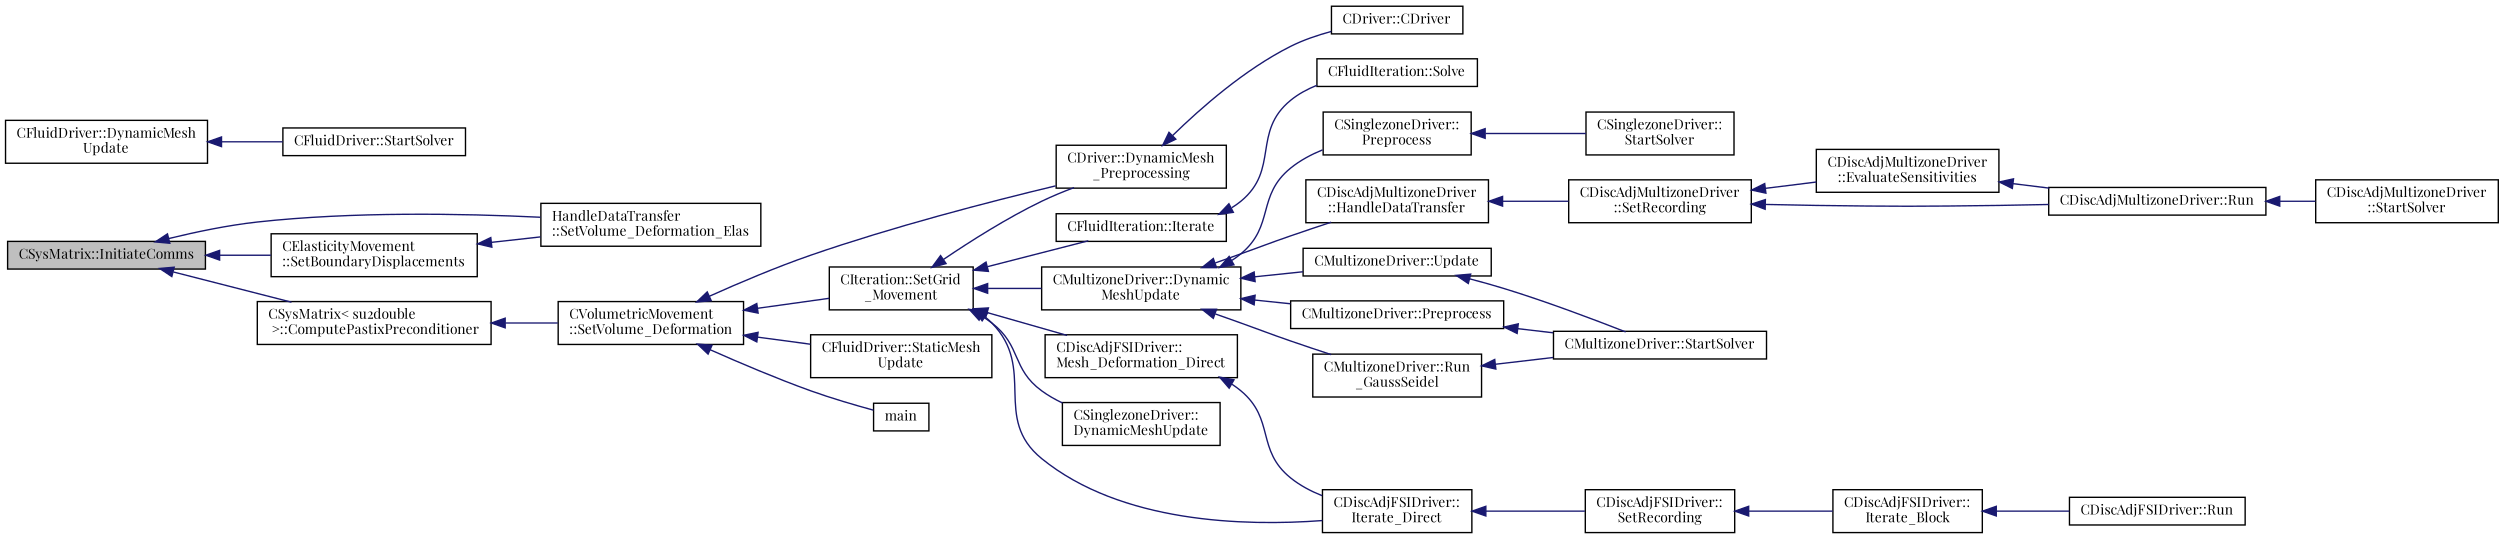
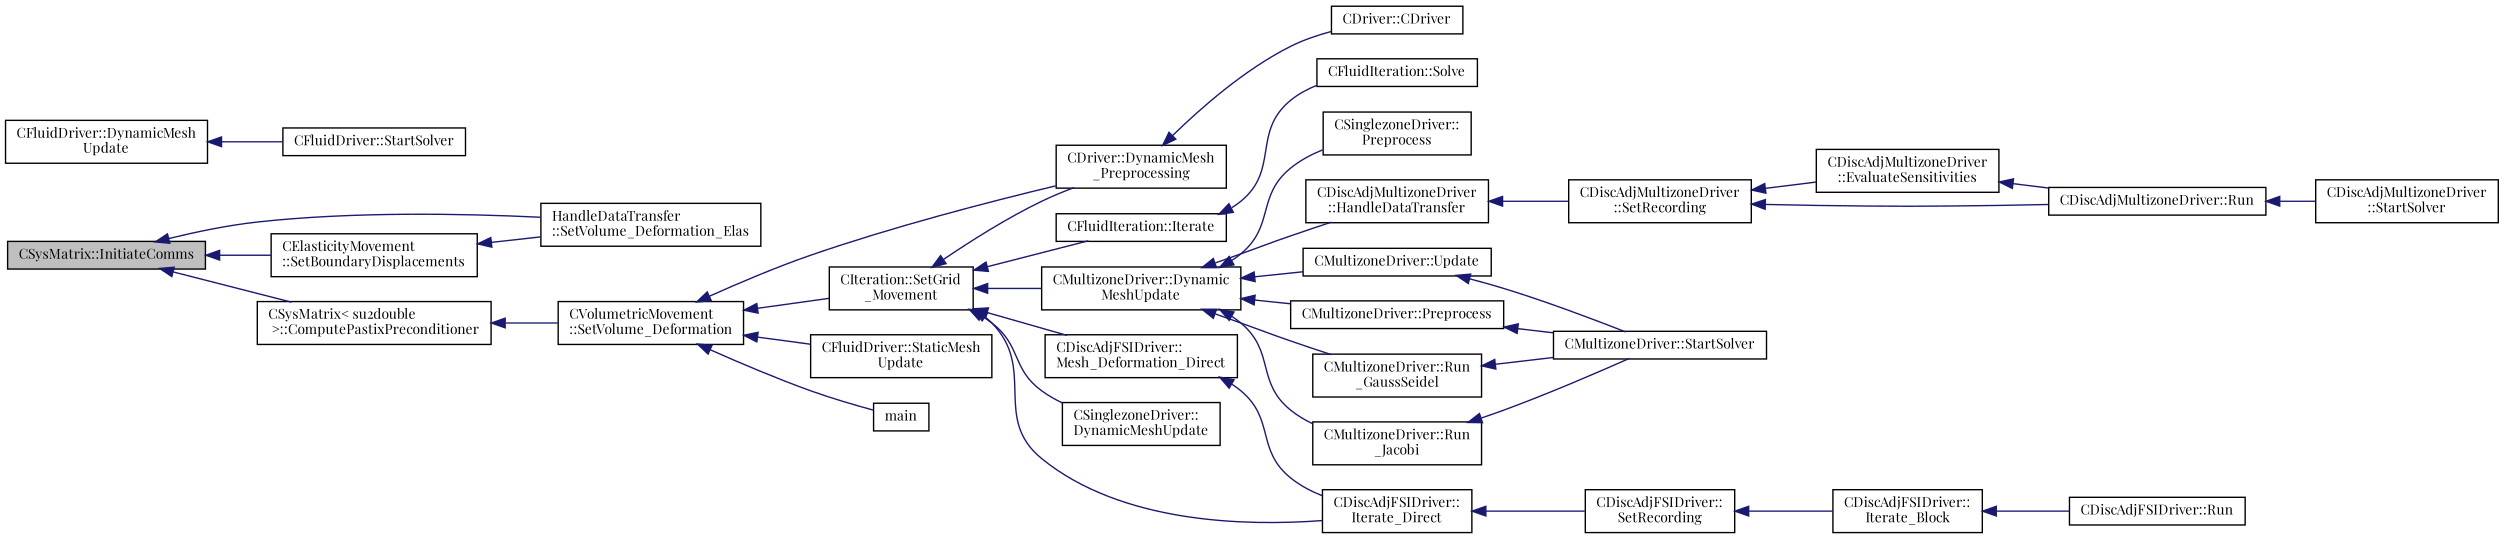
  digraph {
    fontname="Playfair Display"
    rankdir=LR
    node [color=black fillcolor=white fontname="Playfair Display" fontsize=10 shape=record style=filled]
    edge [color=midnightblue dir=back fontname="Playfair Display" fontsize=10 labelfontname=Helvetica labelfontsize=10 style=solid]
    n1 [fillcolor=grey75 fontcolor=black height=0.2 label="CSysMatrix::InitiateComms" width=0.4]
    n2 [height=0.2 label="HandleDataTransfer\l::SetVolume_Deformation_Elas" width=0.4]
    n3 [height=0.2 label="CElasticityMovement\l::SetBoundaryDisplacements" width=0.4]
    n4 [height=0.2 label="CSysMatrix\< su2double\l \>::ComputePastixPreconditioner" width=0.4]
    n5 [height=0.2 label="CVolumetricMovement\l::SetVolume_Deformation" width=0.4]
    n6 [height=0.2 label="CDriver::DynamicMesh\l_Preprocessing" width=0.4]
    n7 [height=0.2 label="CIteration::SetGrid\l_Movement" width=0.4]
    n8 [height=0.2 label="CFluidDriver::StaticMesh\lUpdate" width=0.4]
    n9 [height=0.2 label=main width=0.4]
    n10 [height=0.2 label="CDriver::CDriver" width=0.4]
    n11 [height=0.2 label="CDiscAdjFSIDriver::\lMesh_Deformation_Direct" width=0.4]
    n12 [height=0.2 label="CMultizoneDriver::Dynamic\lMeshUpdate" width=0.4]
    n13 [height=0.2 label="CSinglezoneDriver::\lDynamicMeshUpdate" width=0.4]
    n14 [height=0.2 label="CFluidIteration::Iterate" width=0.4]
    n15 [height=0.2 label="CDiscAdjFSIDriver::\lIterate_Direct" width=0.4]
    n16 [height=0.2 label="CFluidDriver::DynamicMesh\lUpdate" width=0.4]
    n17 [height=0.2 label="CFluidDriver::StartSolver" width=0.4]
    n18 [height=0.2 label="CDiscAdjMultizoneDriver\l::HandleDataTransfer" width=0.4]
    n19 [height=0.2 label="CMultizoneDriver::Preprocess" width=0.4]
    n20 [height=0.2 label="CMultizoneDriver::Run\l_GaussSeidel" width=0.4]
+   n21 [height=0.2 label="CMultizoneDriver::Run\l_Jacobi" width=0.4]
    n22 [height=0.2 label="CMultizoneDriver::Update" width=0.4]
    n23 [height=0.2 label="CSinglezoneDriver::\lPreprocess" width=0.4]
    n24 [height=0.2 label="CFluidIteration::Solve" width=0.4]
    n25 [height=0.2 label="CDiscAdjFSIDriver::\lSetRecording" width=0.4]
    n26 [height=0.2 label="CDiscAdjFSIDriver::\lIterate_Block" width=0.4]
    n27 [height=0.2 label="CDiscAdjFSIDriver::Run" width=0.4]
    n28 [height=0.2 label="CDiscAdjMultizoneDriver\l::SetRecording" width=0.4]
    n29 [height=0.2 label="CMultizoneDriver::StartSolver" width=0.4]
    n30 [height=0.2 label="CDiscAdjMultizoneDriver::Run" width=0.4]
    n31 [height=0.2 label="CDiscAdjMultizoneDriver\l::EvaluateSensitivities" width=0.4]
    n32 [height=0.2 label="CDiscAdjMultizoneDriver\l::StartSolver" width=0.4]
-   n33 [height=0.2 label="CSinglezoneDriver::\lStartSolver" width=0.4]
    n1 -> n2
    n1 -> n3
    n1 -> n4
    n3 -> n2
    n4 -> n5
    n5 -> n6
    n5 -> n7
    n5 -> n8
    n5 -> n9
    n6 -> n10
    n7 -> n6
    n7 -> n11
    n7 -> n12
    n7 -> n13
    n7 -> n14
    n7 -> n15
    n11 -> n15
    n12 -> n18
    n12 -> n19
    n12 -> n20
+   n12 -> n21
    n12 -> n22
    n12 -> n23
    n14 -> n24
    n15 -> n25
    n16 -> n17
    n18 -> n28
    n19 -> n29
    n20 -> n29
+   n21 -> n29
    n22 -> n29
-   n23 -> n33
    n25 -> n26
    n26 -> n27
    n28 -> n30
    n28 -> n31
    n30 -> n32
    n31 -> n30
  }
